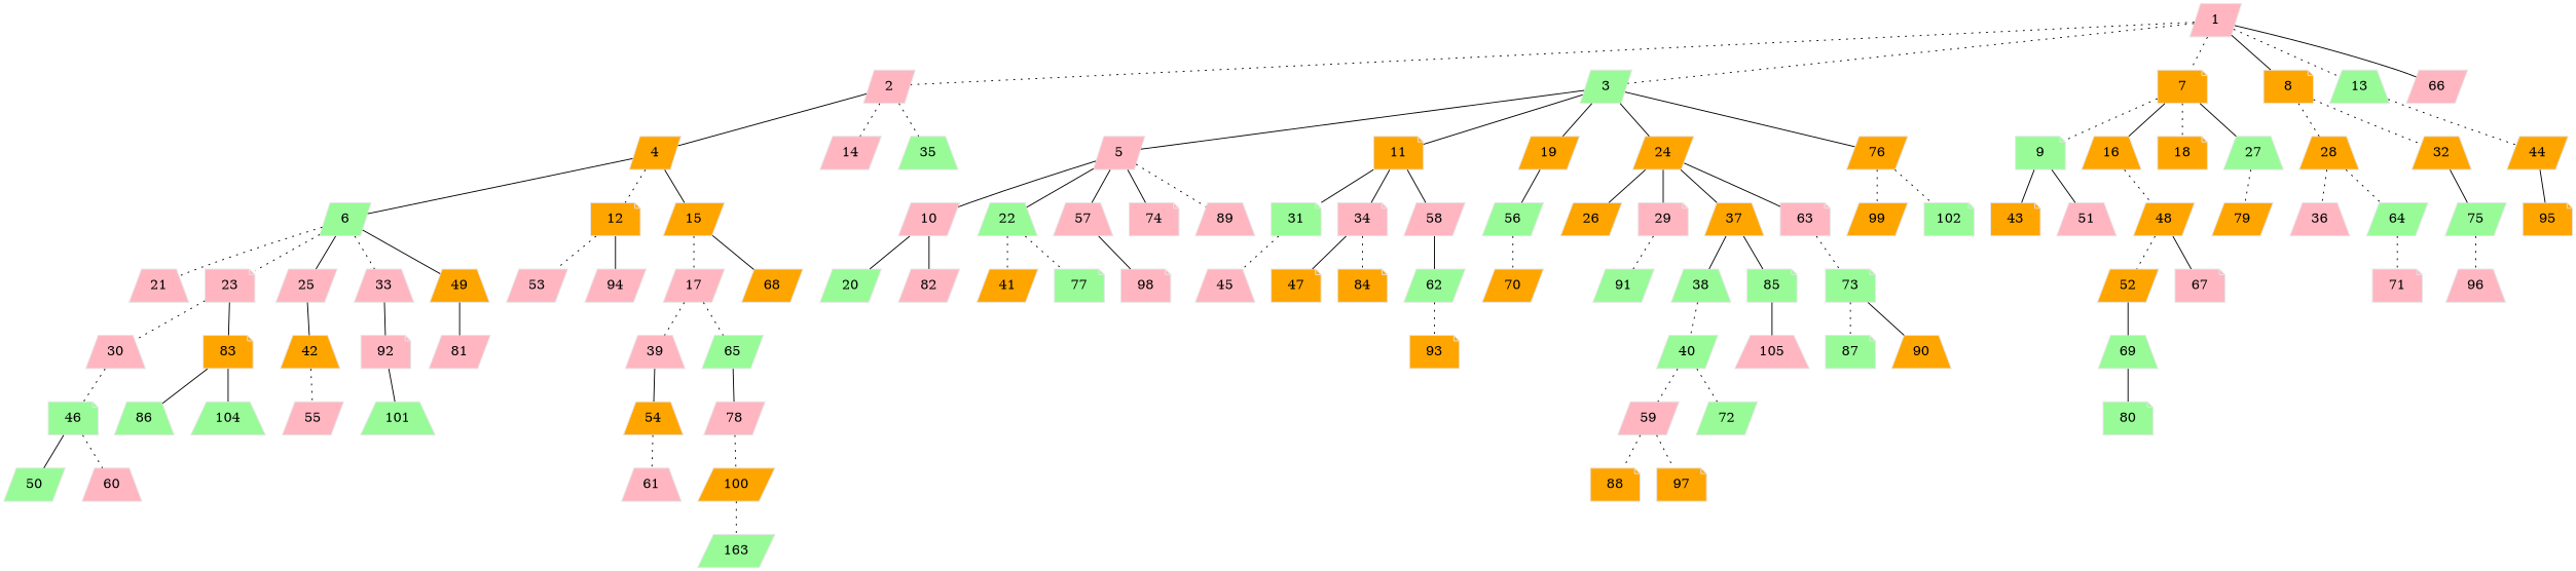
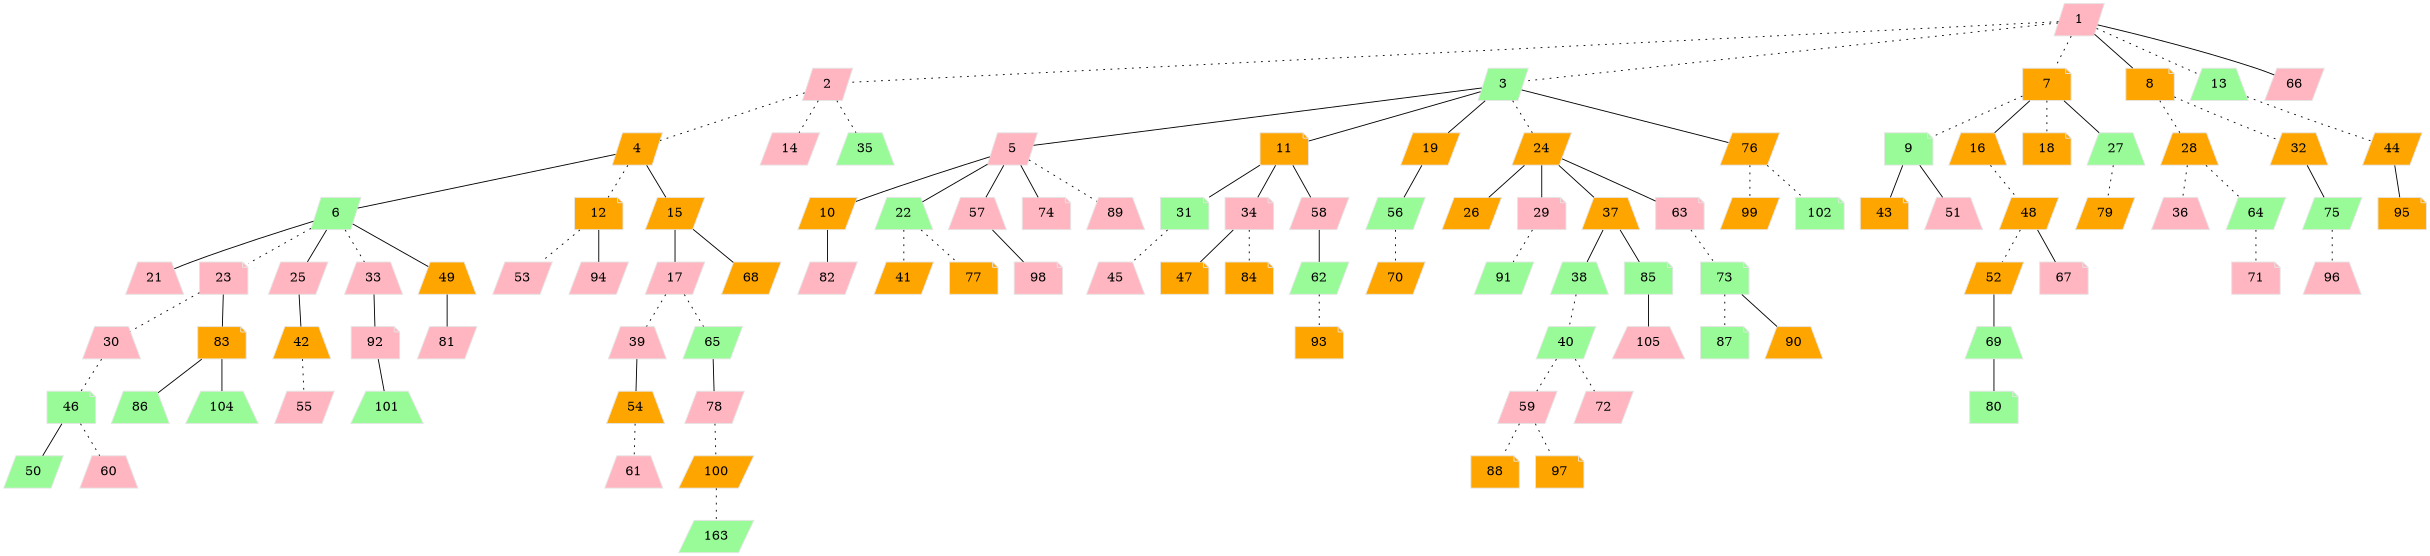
  graph {
    node [color=gray90 fillcolor=lightpink shape=parallelogram style=filled]
    edge [style=solid]
    1
    2
    3 [fillcolor=palegreen]
    7 [fillcolor=orange shape=note]
    8 [fillcolor=orange shape=note]
    13 [fillcolor=palegreen shape=trapezium]
    66
    4 [fillcolor=orange]
    14
    35 [fillcolor=palegreen shape=trapezium]
    5
    11 [fillcolor=orange shape=note]
    19 [fillcolor=orange]
    24 [fillcolor=orange]
    76 [fillcolor=orange]
    9 [fillcolor=palegreen shape=note]
    16 [fillcolor=orange shape=trapezium]
    18 [fillcolor=orange shape=note]
    27 [fillcolor=palegreen shape=trapezium]
    28 [fillcolor=orange shape=trapezium]
    32 [fillcolor=orange shape=trapezium]
    44 [fillcolor=orange]
    6 [fillcolor=palegreen]
    12 [fillcolor=orange shape=note]
    15 [fillcolor=orange]
-   10
+   10 [fillcolor=orange]
    22 [fillcolor=palegreen shape=trapezium]
    57 [shape=trapezium]
    74 [shape=note]
    89 [shape=trapezium]
    31 [fillcolor=palegreen shape=note]
    34 [shape=note]
    58
    56 [fillcolor=palegreen]
    26 [fillcolor=orange]
    29 [shape=note]
    37 [fillcolor=orange shape=trapezium]
    63 [shape=note]
    99 [fillcolor=orange]
    102 [fillcolor=palegreen shape=note]
    21 [shape=trapezium]
    23 [shape=note]
    25
    33 [shape=trapezium]
    49 [fillcolor=orange shape=trapezium]
    53
    94
    17
    68 [fillcolor=orange]
-   20 [fillcolor=palegreen]
    82
    41 [fillcolor=orange]
-   77 [fillcolor=palegreen shape=note]
+   77 [fillcolor=orange shape=note]
    98 [shape=note]
    30 [shape=trapezium]
    83 [fillcolor=orange shape=note]
    42 [fillcolor=orange shape=trapezium]
    92 [shape=note]
    81
    43 [fillcolor=orange shape=note]
    51 [shape=trapezium]
    48 [fillcolor=orange]
    79 [fillcolor=orange]
    36 [shape=trapezium]
    64 [fillcolor=palegreen]
    75 [fillcolor=palegreen]
    45 [shape=trapezium]
    47 [fillcolor=orange shape=note]
    84 [fillcolor=orange shape=note]
    62 [fillcolor=palegreen]
    95 [fillcolor=orange shape=note]
    39 [shape=trapezium]
    65 [fillcolor=palegreen]
    52 [fillcolor=orange]
    67 [shape=note]
    54 [fillcolor=orange shape=trapezium]
    78
    70 [fillcolor=orange]
    46 [fillcolor=palegreen shape=note]
    86 [fillcolor=palegreen shape=trapezium]
    104 [fillcolor=palegreen shape=trapezium]
    91 [fillcolor=palegreen]
    38 [fillcolor=palegreen shape=trapezium]
    85 [fillcolor=palegreen shape=note]
    73 [fillcolor=palegreen shape=note]
    55
    71 [shape=note]
    50 [fillcolor=palegreen]
    60 [shape=trapezium]
    96 [shape=trapezium]
    101 [fillcolor=palegreen shape=trapezium]
    40 [fillcolor=palegreen]
    105 [shape=trapezium]
    59
-   72 [fillcolor=palegreen]
+   72
    61 [shape=trapezium]
    88 [fillcolor=orange shape=note]
    97 [fillcolor=orange shape=note]
    69 [fillcolor=palegreen shape=trapezium]
    80 [fillcolor=palegreen shape=note]
    93 [fillcolor=orange shape=note]
    87 [fillcolor=palegreen shape=note]
    90 [fillcolor=orange shape=trapezium]
    100 [fillcolor=orange]
    n105 [fillcolor=palegreen label=163]
    1 -- 2 [style=dotted]
    1 -- 3 [style=dotted]
    1 -- 7 [style=dotted]
    1 -- 8
    1 -- 13 [style=dotted]
    1 -- 66
-   2 -- 4
+   2 -- 4 [style=dotted]
    2 -- 14 [style=dotted]
    2 -- 35 [style=dotted]
    3 -- 5
    3 -- 11
    3 -- 19
-   3 -- 24
+   3 -- 24 [style=dotted]
    3 -- 76
    7 -- 9 [style=dotted]
    7 -- 16
    7 -- 18 [style=dotted]
    7 -- 27
    8 -- 28 [style=dotted]
    8 -- 32 [style=dotted]
    13 -- 44 [style=dotted]
    4 -- 6
    4 -- 12 [style=dotted]
    4 -- 15
    5 -- 10
    5 -- 22
    5 -- 57
    5 -- 74
    5 -- 89 [style=dotted]
    11 -- 31
    11 -- 34
    11 -- 58
    19 -- 56
    24 -- 26
    24 -- 29
    24 -- 37
    24 -- 63
    76 -- 99 [style=dotted]
    76 -- 102 [style=dotted]
    9 -- 43
    9 -- 51
    16 -- 48 [style=dotted]
    27 -- 79 [style=dotted]
    28 -- 36 [style=dotted]
    28 -- 64 [style=dotted]
    32 -- 75
    44 -- 95
-   6 -- 21 [style=dotted]
+   6 -- 21
    6 -- 23 [style=dotted]
    6 -- 25
    6 -- 33 [style=dotted]
    6 -- 49
    12 -- 53 [style=dotted]
    12 -- 94
-   15 -- 17 [style=dotted]
+   15 -- 17
    15 -- 68
-   10 -- 20
    10 -- 82
    22 -- 41 [style=dotted]
    22 -- 77 [style=dotted]
    57 -- 98
    31 -- 45 [style=dotted]
    34 -- 47
    34 -- 84 [style=dotted]
    58 -- 62
    56 -- 70 [style=dotted]
    29 -- 91 [style=dotted]
    37 -- 38
    37 -- 85
    63 -- 73 [style=dotted]
    23 -- 30 [style=dotted]
    23 -- 83
    25 -- 42
    33 -- 92
    49 -- 81
    17 -- 39 [style=dotted]
    17 -- 65 [style=dotted]
    30 -- 46 [style=dotted]
    83 -- 86
    83 -- 104
    42 -- 55 [style=dotted]
    92 -- 101
    48 -- 52 [style=dotted]
    48 -- 67
    64 -- 71 [style=dotted]
    75 -- 96 [style=dotted]
    62 -- 93 [style=dotted]
    39 -- 54
    65 -- 78
    52 -- 69
    54 -- 61 [style=dotted]
    78 -- 100 [style=dotted]
    46 -- 50
    46 -- 60 [style=dotted]
    38 -- 40 [style=dotted]
    85 -- 105
    73 -- 87 [style=dotted]
    73 -- 90
    40 -- 59 [style=dotted]
    40 -- 72 [style=dotted]
    59 -- 88 [style=dotted]
    59 -- 97 [style=dotted]
    69 -- 80
    100 -- n105 [style=dotted]
  }
